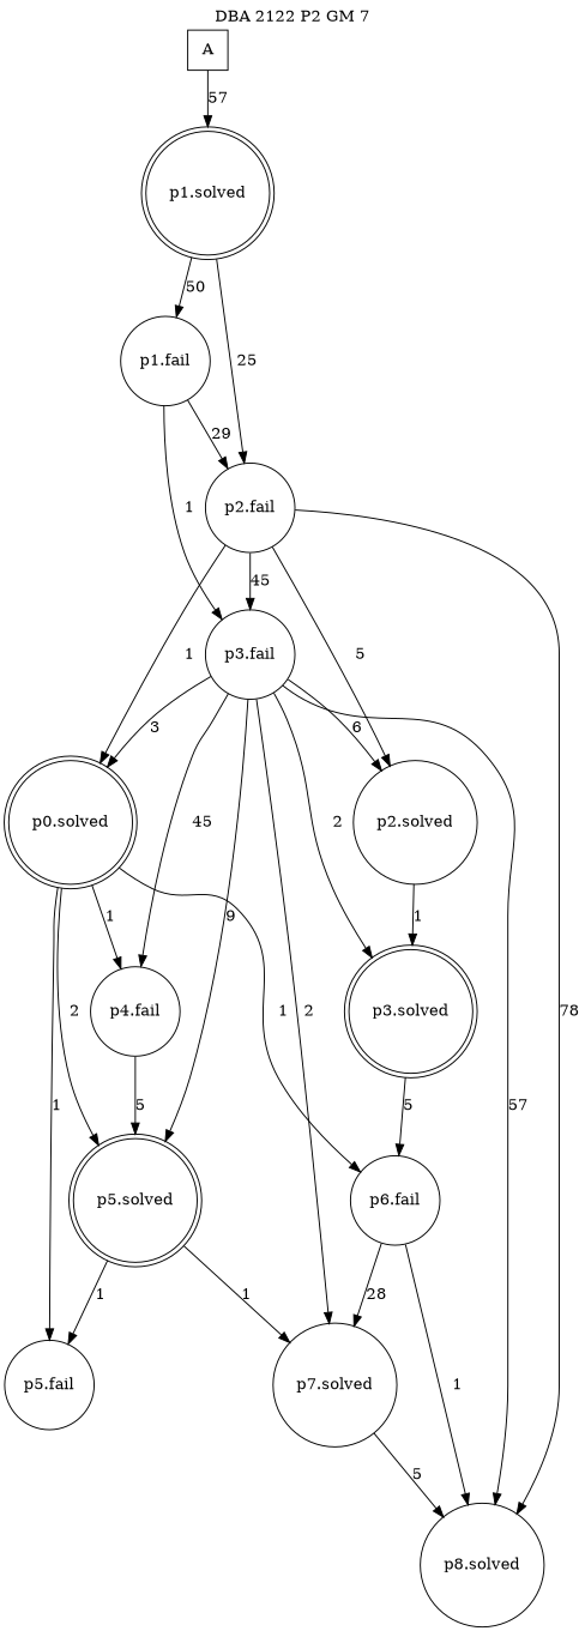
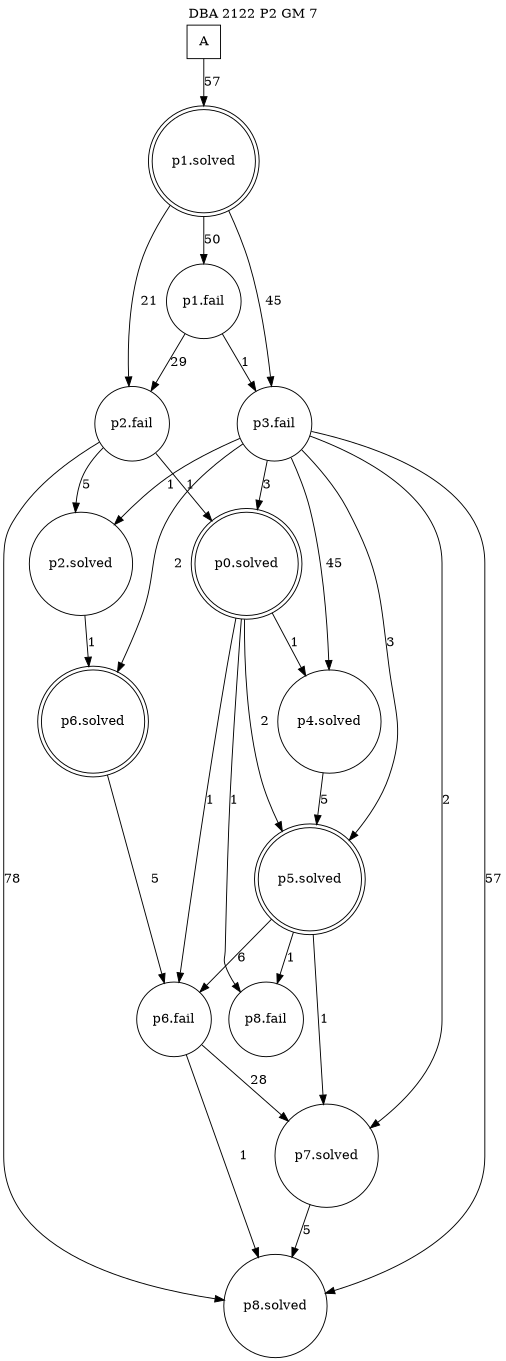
  digraph {
    label=" DBA 2122 P2 GM 7 "
    labelloc=tl
    rankdir=TB
    node [shape=circle]
    n1 [label=A shape=square]
    n2 [label="p1.solved" shape=doublecircle]
    n3 [label="p1.fail"]
    n4 [label="p2.fail"]
    n5 [label="p3.fail"]
    n6 [label="p2.solved"]
    n7 [label="p0.solved" shape=doublecircle]
    n8 [label="p8.solved"]
-   n9 [label="p3.solved" shape=doublecircle]
-   n10 [label="p4.fail"]
+   n9 [label="p6.solved" shape=doublecircle]
+   n10 [label="p4.solved"]
    n11 [label="p5.solved" shape=doublecircle]
    n12 [label="p7.solved"]
    n13 [label="p6.fail"]
-   n14 [label="p5.fail"]
+   n14 [label="p8.fail"]
    n1 -> n2 [label=57]
    n2 -> n3 [label=50]
-   n2 -> n4 [label=25]
+   n2 -> n4 [label=21]
    n3 -> n4 [label=29]
    n3 -> n5 [label=1]
-   n4 -> n5 [label=45]
+   n2 -> n5 [label=45]
    n4 -> n6 [label=5]
    n4 -> n7 [label=1]
    n4 -> n8 [label=78]
-   n5 -> n6 [label=6]
+   n5 -> n6 [label=1]
    n5 -> n7 [label=3]
    n5 -> n8 [label=57]
    n5 -> n9 [label=2]
    n5 -> n10 [label=45]
-   n5 -> n11 [label=9]
+   n5 -> n11 [label=3]
    n5 -> n12 [label=2]
    n6 -> n9 [label=1]
    n7 -> n10 [label=1]
    n7 -> n11 [label=2]
    n7 -> n13 [label=1]
    n7 -> n14 [label=1]
    n9 -> n13 [label=5]
    n10 -> n11 [label=5]
    n11 -> n12 [label=1]
+   n11 -> n13 [label=6]
    n11 -> n14 [label=1]
    n12 -> n8 [label=5]
    n13 -> n8 [label=1]
    n13 -> n12 [label=28]
  }
